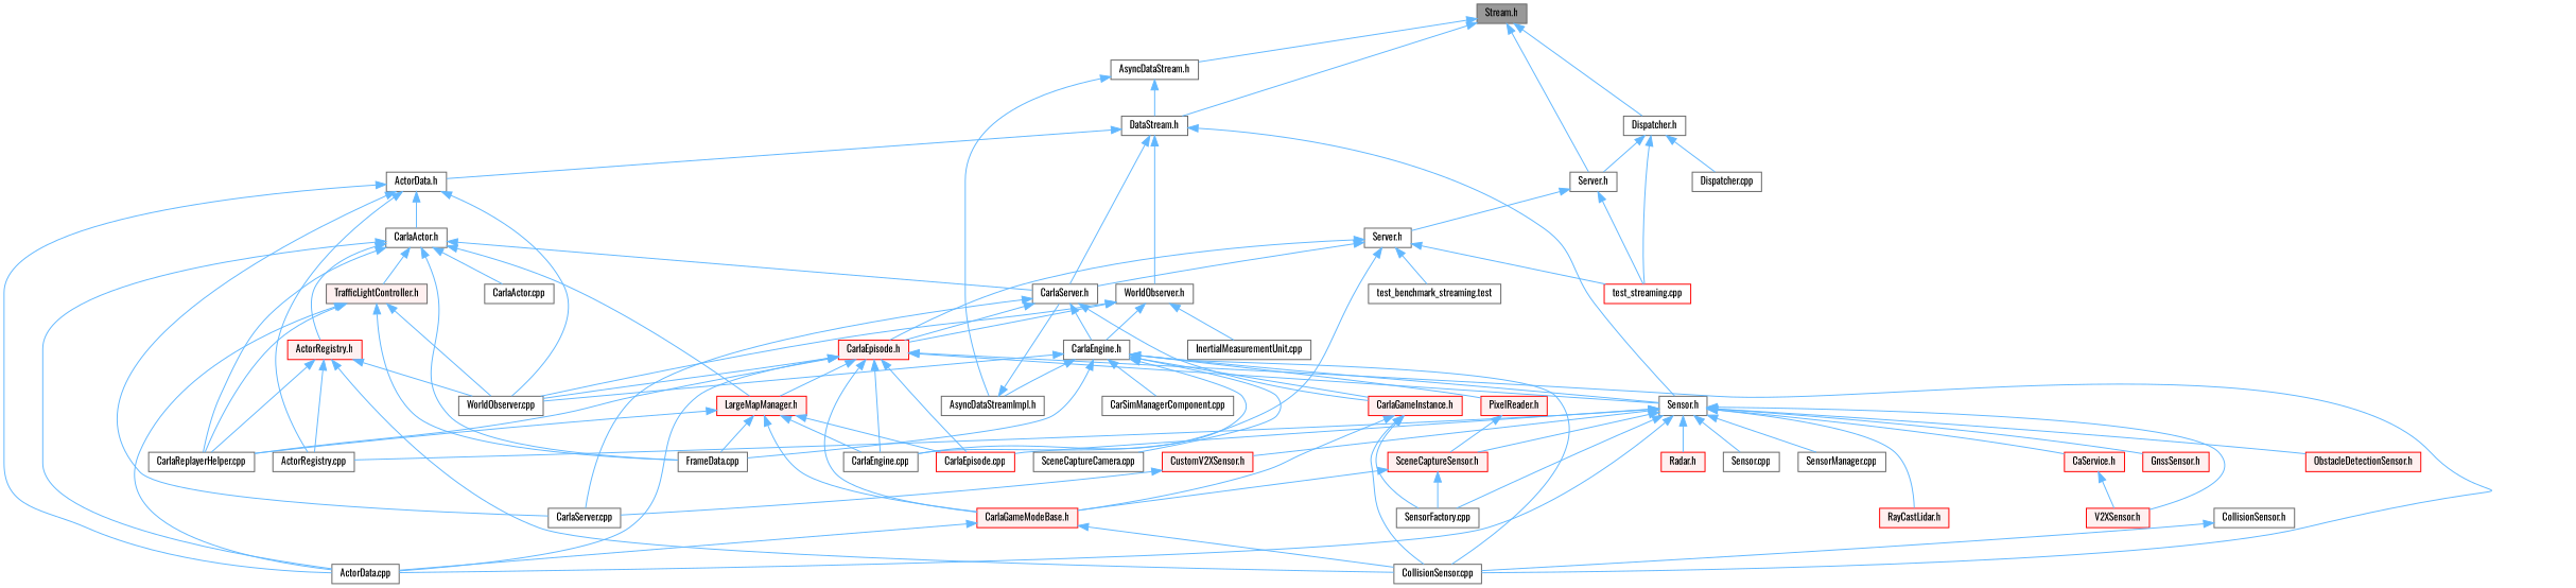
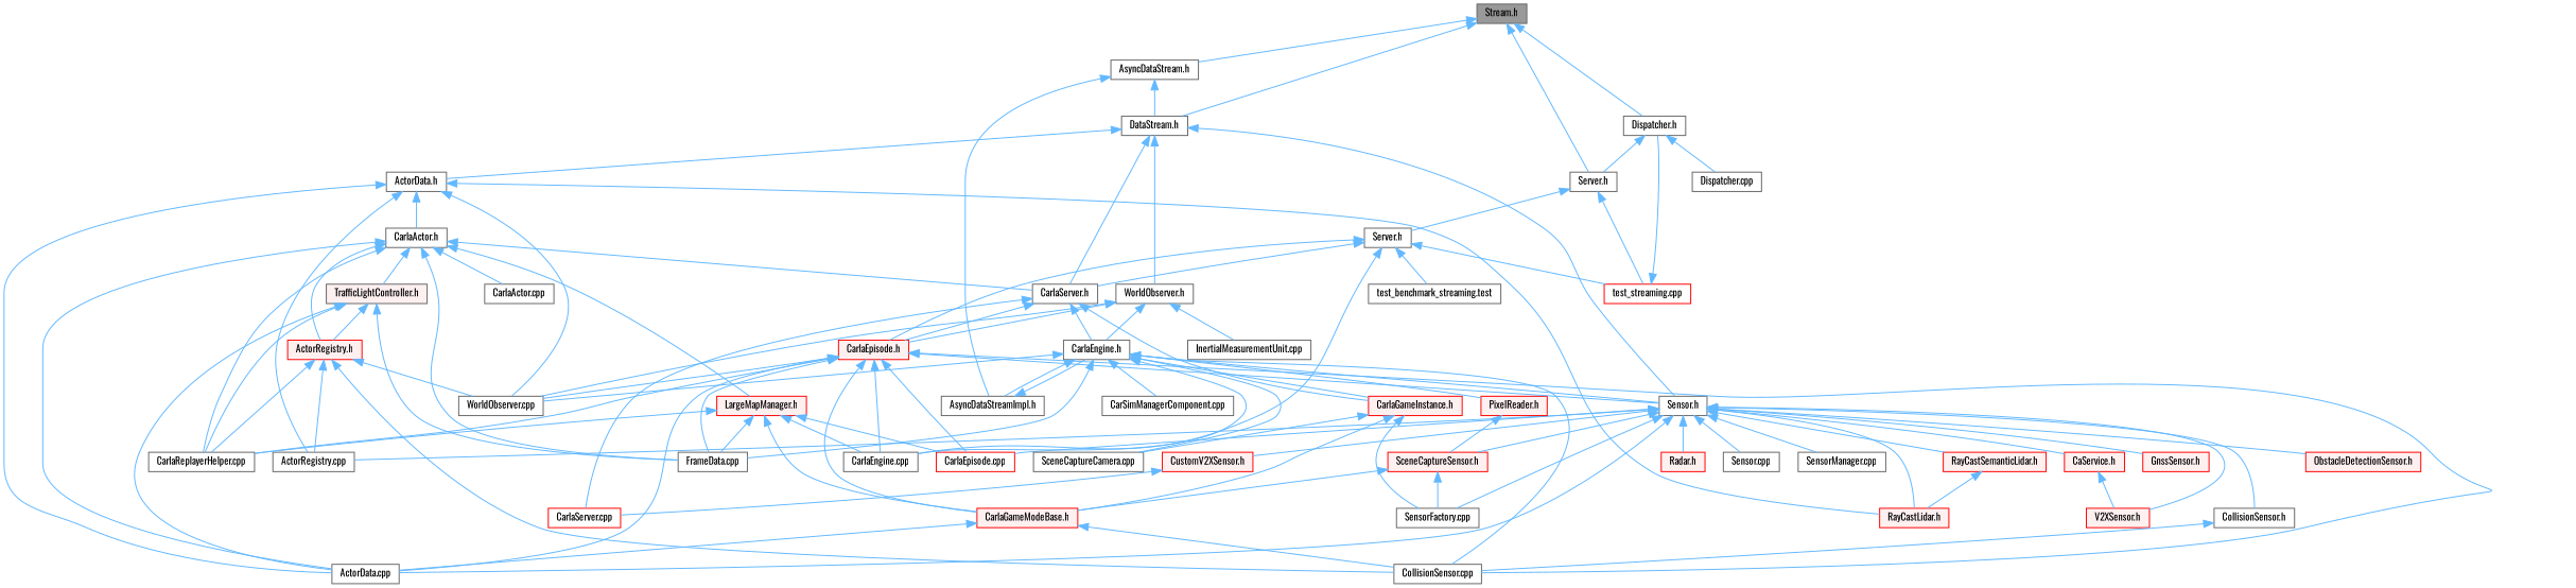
  digraph {
    fontname=Oswald
    node [color=grey40 fillcolor=white fontname=Oswald fontsize=10 shape=box style=filled]
    edge [color=steelblue1 dir=back fontname=Oswald fontsize=10 labelfontname=Helvetica labelfontsize=10 style=solid]
    n1 [color=gray40 fillcolor=grey60 fontcolor=black height=0.2 label="Stream.h" width=0.4]
    n2 [height=0.2 label="AsyncDataStream.h" width=0.4]
    n3 [height=0.2 label="DataStream.h" width=0.4]
    n4 [height=0.2 label="Dispatcher.h" width=0.4]
    n5 [height=0.2 label="Server.h" width=0.4]
    n6 [height=0.2 label="AsyncDataStreamImpl.h" width=0.4]
    n7 [height=0.2 label="Sensor.h" width=0.4]
    n8 [height=0.2 label="ActorData.h" width=0.4]
    n9 [height=0.2 label="CarlaServer.h" width=0.4]
    n10 [height=0.2 label="WorldObserver.h" width=0.4]
    n11 [height=0.2 label="Dispatcher.cpp" width=0.4]
    n12 [color=red height=0.2 label="test_streaming.cpp" width=0.4]
    n13 [height=0.2 label="Server.h" width=0.4]
    n14 [height=0.2 label="CarlaEngine.h" width=0.4]
    n15 [height=0.2 label="CarSimManagerComponent.cpp" width=0.4]
    n16 [height=0.2 label="CarlaEngine.cpp" width=0.4]
    n17 [color=red fillcolor="#FFF0F0" height=0.2 label="CarlaGameInstance.h" width=0.4]
    n18 [height=0.2 label="CollisionSensor.cpp" width=0.4]
    n19 [height=0.2 label="FrameData.cpp" width=0.4]
    n20 [color=red fillcolor="#FFF0F0" height=0.2 label="PixelReader.h" width=0.4]
    n21 [height=0.2 label="SceneCaptureCamera.cpp" width=0.4]
    n22 [height=0.2 label="WorldObserver.cpp" width=0.4]
    n23 [color=red fillcolor="#FFF0F0" height=0.2 label="CarlaGameModeBase.h" width=0.4]
    n24 [height=0.2 label="SensorFactory.cpp" width=0.4]
    n25 [color=red fillcolor="#FFF0F0" height=0.2 label="SceneCaptureSensor.h" width=0.4]
    n26 [height=0.2 label="ActorData.cpp" width=0.4]
    n27 [height=0.2 label="ActorRegistry.cpp" width=0.4]
    n28 [color=red fillcolor="#FFF0F0" height=0.2 label="CaService.h" width=0.4]
    n29 [color=red fillcolor="#FFF0F0" height=0.2 label="V2XSensor.h" width=0.4]
    n30 [color=red height=0.2 label="CarlaEpisode.cpp" width=0.4]
    n31 [height=0.2 label="CollisionSensor.h" width=0.4]
    n32 [color=red fillcolor="#FFF0F0" height=0.2 label="CustomV2XSensor.h" width=0.4]
    n33 [color=red fillcolor="#FFF0F0" height=0.2 label="GnssSensor.h" width=0.4]
    n34 [color=red fillcolor="#FFF0F0" height=0.2 label="ObstacleDetectionSensor.h" width=0.4]
    n35 [color=red fillcolor="#FFF0F0" height=0.2 label="Radar.h" width=0.4]
    n36 [color=red fillcolor="#FFF0F0" height=0.2 label="RayCastLidar.h" width=0.4]
+   n37 [color=red fillcolor="#FFF0F0" height=0.2 label="RayCastSemanticLidar.h" width=0.4]
    n38 [height=0.2 label="Sensor.cpp" width=0.4]
    n39 [height=0.2 label="SensorManager.cpp" width=0.4]
-   n40 [height=0.2 label="CarlaServer.cpp" width=0.4]
+   n40 [color=red height=0.2 label="CarlaServer.cpp" width=0.4]
    n41 [height=0.2 label="InertialMeasurementUnit.cpp" width=0.4]
    n42 [height=0.2 label="CarlaActor.h" width=0.4]
    n43 [color=red fillcolor="#FFF0F0" height=0.2 label="CarlaEpisode.h" width=0.4]
    n44 [color=red fillcolor="#FFF0F0" height=0.2 label="ActorRegistry.h" width=0.4]
    n45 [height=0.2 label="CarlaReplayerHelper.cpp" width=0.4]
    n46 [height=0.2 label="CarlaActor.cpp" width=0.4]
    n47 [color=red fillcolor="#FFF0F0" height=0.2 label="LargeMapManager.h" width=0.4]
    n48 [fillcolor="#FFF0F0" height=0.2 label="TrafficLightController.h" width=0.4]
    n49 [height=0.2 label="test_benchmark_streaming.test" width=0.4]
    n1 -> n2
    n1 -> n3
    n1 -> n4
    n1 -> n5
    n2 -> n3
    n2 -> n6
    n3 -> n7
    n3 -> n8
    n3 -> n9
    n3 -> n10
    n4 -> n5
    n4 -> n11
-   n4 -> n12
+   n12 -> n4
    n5 -> n12
    n5 -> n13
-   n6 -> n9
+   n6 -> n14
    n7 -> n24
    n7 -> n25
    n7 -> n26
    n7 -> n27
    n7 -> n28
    n7 -> n29
    n7 -> n30
+   n7 -> n31
    n7 -> n32
    n7 -> n33
    n7 -> n34
    n7 -> n35
    n7 -> n36
+   n7 -> n37
    n7 -> n38
    n7 -> n39
    n8 -> n22
    n8 -> n26
    n8 -> n27
-   n8 -> n40
+   n8 -> n36
    n8 -> n42
    n9 -> n14
    n9 -> n17
    n9 -> n40
    n9 -> n43
    n10 -> n14
    n10 -> n22
    n10 -> n41
    n10 -> n43
    n13 -> n9
    n13 -> n12
    n13 -> n16
    n13 -> n43
    n13 -> n49
    n14 -> n6
    n14 -> n7
    n14 -> n15
    n14 -> n16
    n14 -> n17
    n14 -> n18
    n14 -> n19
    n14 -> n20
    n14 -> n21
    n14 -> n22
-   n17 -> n18
+   n17 -> n21
    n17 -> n23
    n17 -> n24
    n20 -> n25
    n23 -> n18
    n23 -> n26
    n25 -> n23
    n25 -> n24
    n28 -> n29
    n31 -> n18
    n32 -> n40
+   n37 -> n36
    n42 -> n9
    n42 -> n19
    n42 -> n26
    n42 -> n44
    n42 -> n45
    n42 -> n46
    n42 -> n47
    n42 -> n48
    n43 -> n7
    n43 -> n16
    n43 -> n18
-   n43 -> n47
+   n43 -> n19
    n43 -> n22
    n43 -> n23
    n43 -> n26
    n43 -> n30
    n43 -> n45
    n44 -> n18
    n44 -> n22
    n44 -> n27
    n44 -> n45
    n47 -> n16
    n47 -> n19
    n47 -> n23
    n47 -> n30
    n47 -> n45
    n48 -> n19
-   n48 -> n22
+   n48 -> n44
    n48 -> n26
    n48 -> n45
  }
